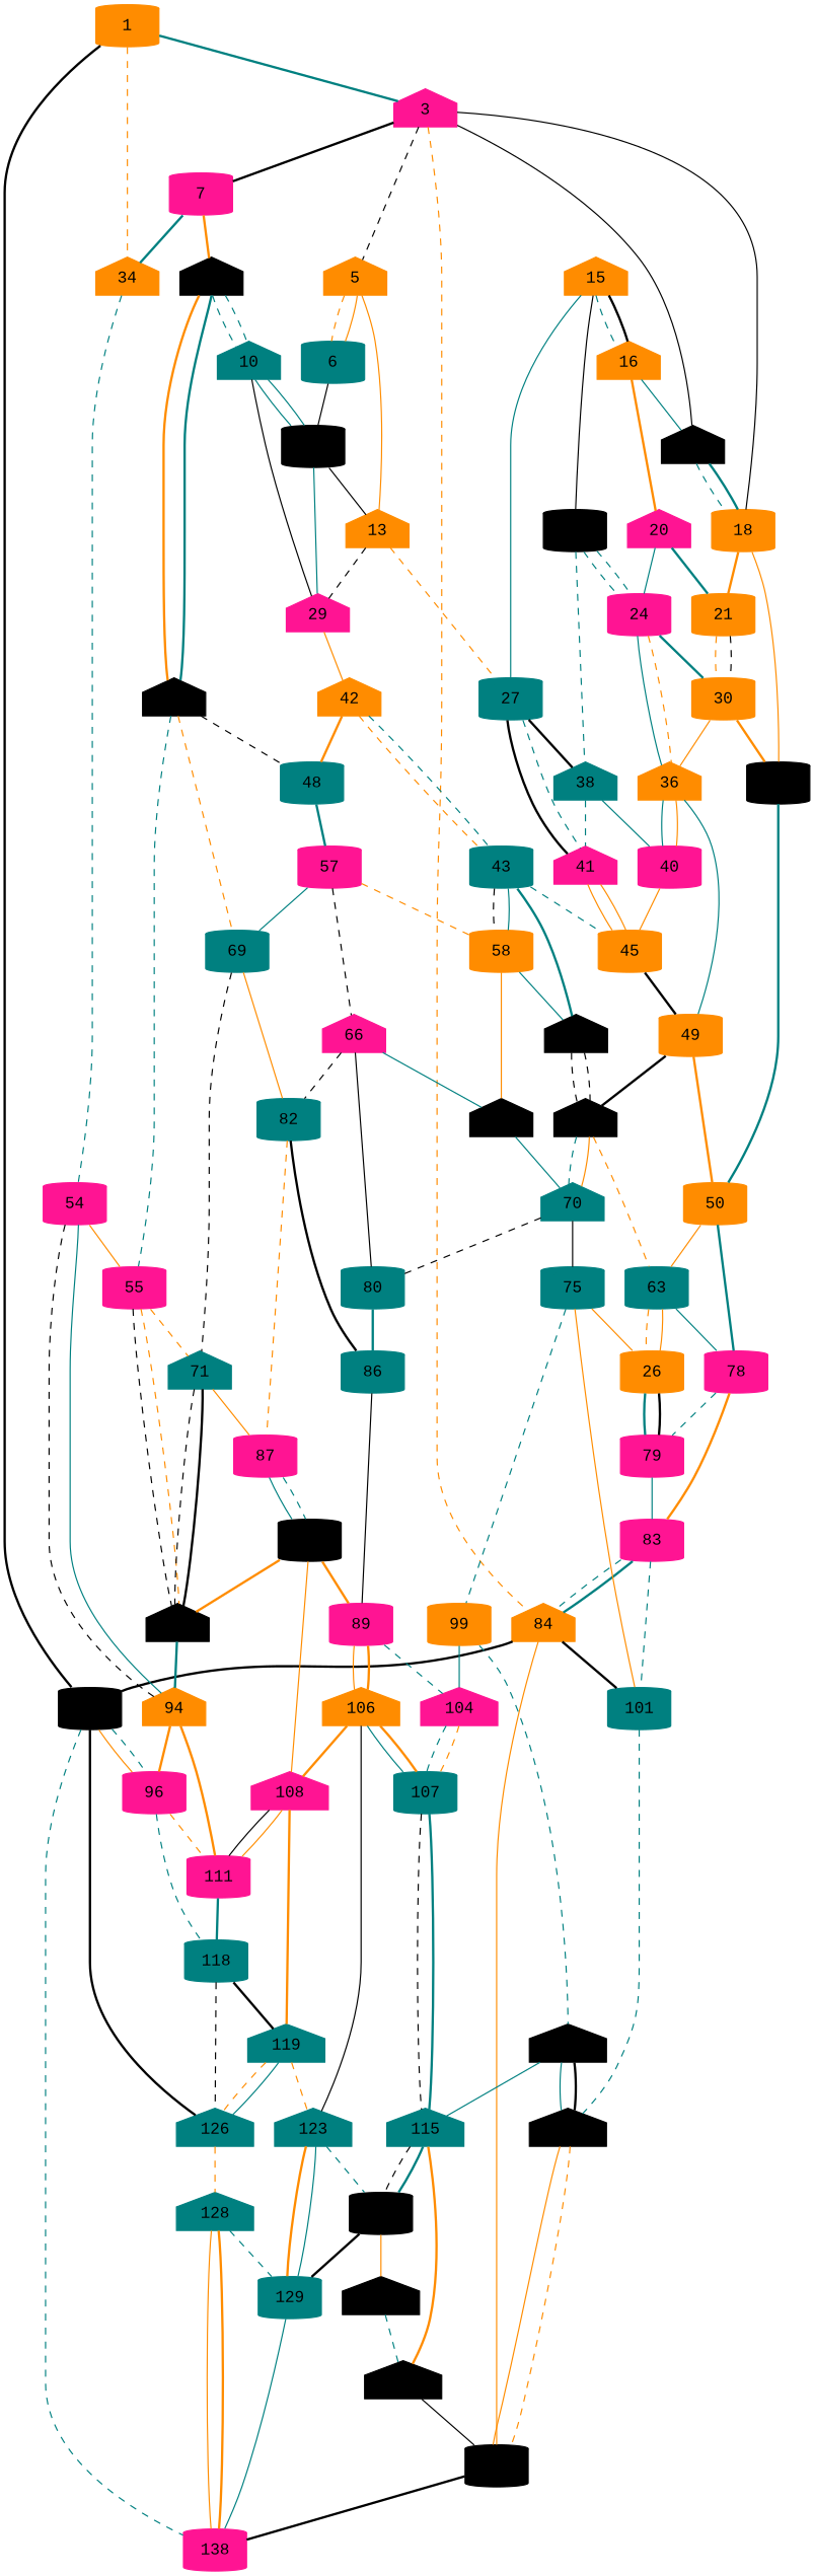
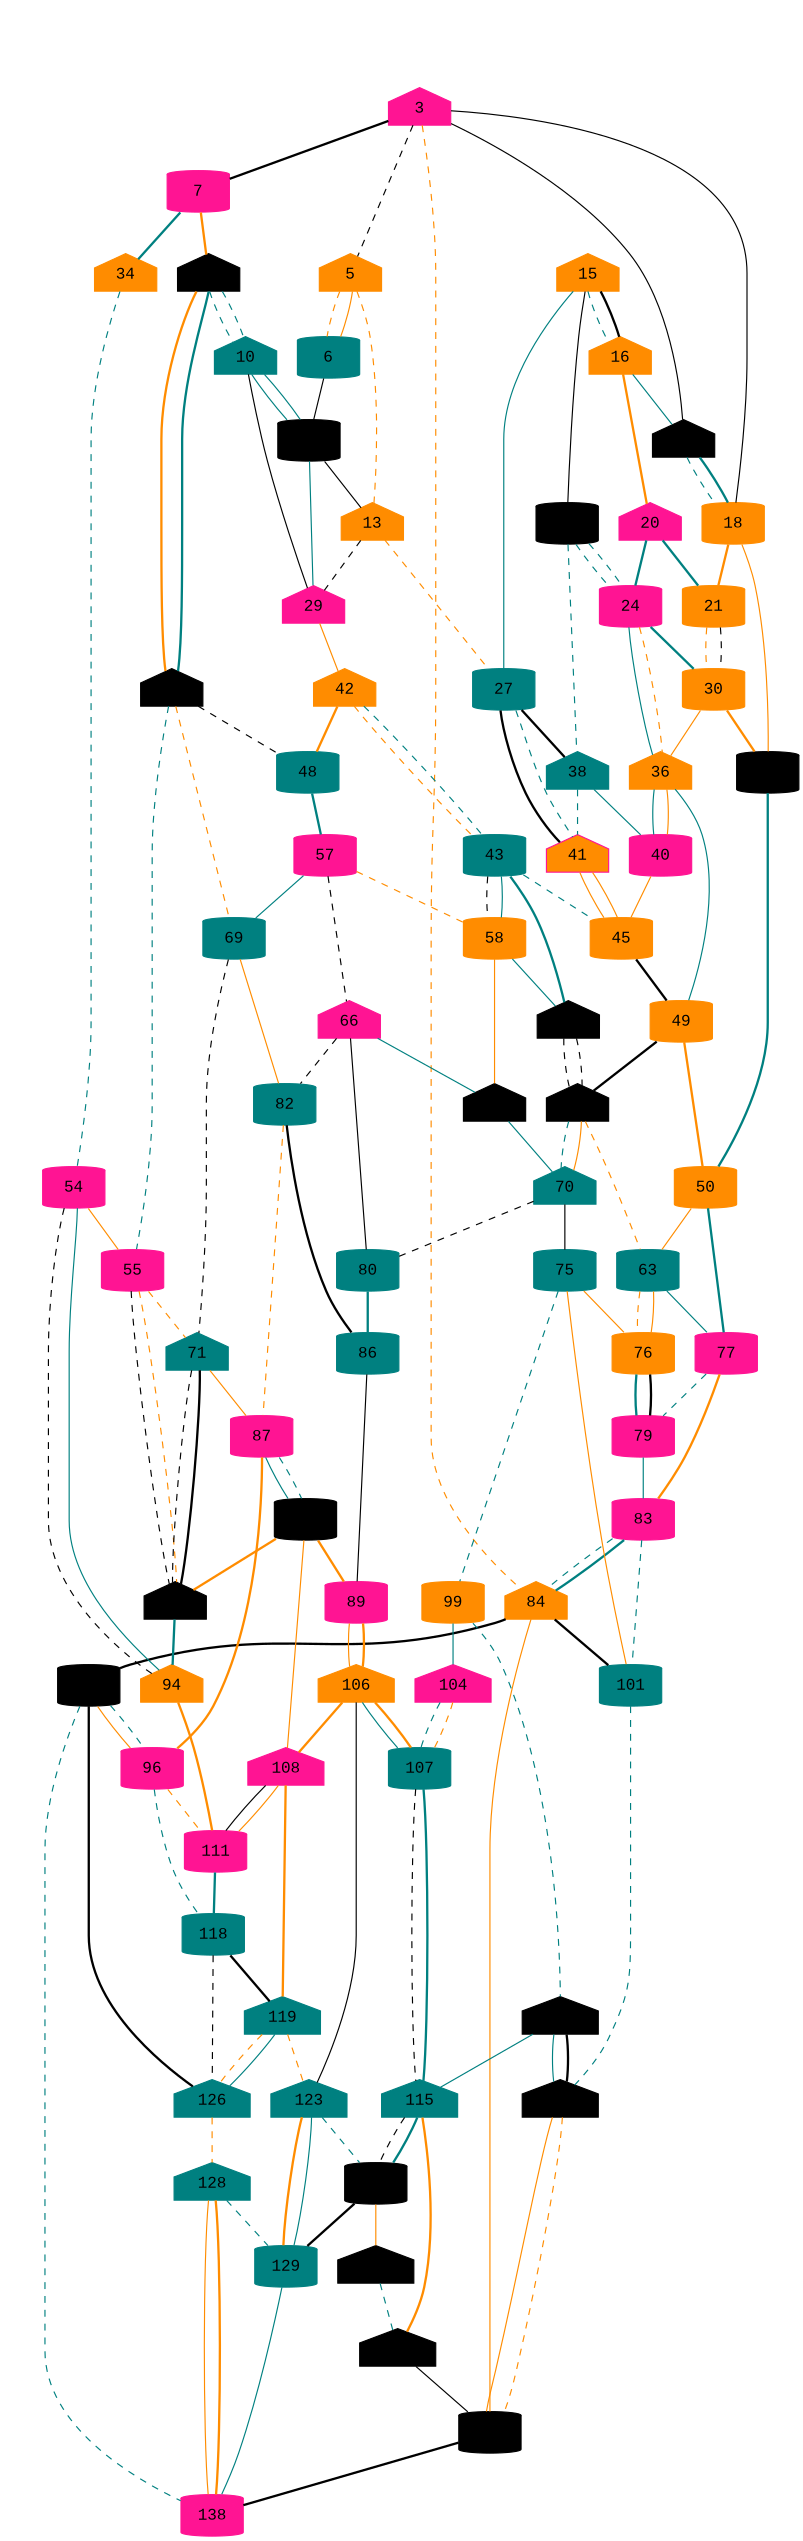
  graph {
    fontname="Liberation Mono"
    node [color=teal fontname="Liberation Mono" shape=cylinder style=filled]
    edge [color=teal fontname="Liberation Mono" style=dashed]
-   1 [color=darkorange super="+2"]
    3 [color=deeppink shape=house super="+4"]
    34 [color=darkorange shape=house super="+35"]
    95 [color=black super="+139"]
    7 [color=deeppink super="+8"]
    5 [color=darkorange shape=house super="+14"]
    17 [color=black shape=house]
    18 [color=darkorange super="+19"]
    84 [color=darkorange shape=house super="+136"]
    9 [color=black shape=house]
    54 [color=deeppink]
    96 [color=deeppink super="+121"]
    126 [shape=house super="+127"]
    138 [color=deeppink super="+140"]
    6
    13 [color=darkorange shape=house super="+26"]
    21 [color=darkorange]
    32 [color=black]
    101 [super="+102"]
    134 [color=black super="+135"]
    11 [color=black super="+12"]
    29 [color=deeppink shape=house super="+33"]
    27 [super="+28"]
    15 [color=darkorange shape=house super="+22"]
    16 [color=darkorange shape=house]
    23 [color=black]
    10 [shape=house]
    46 [color=black shape=house super="+47"]
    48
    55 [color=deeppink super="+56"]
    69 [super="+73"]
    42 [color=darkorange shape=house]
    38 [shape=house super="+39"]
-   41 [color=deeppink shape=house]
+   41 [color=deeppink shape=house fillcolor=darkorange]
    20 [color=deeppink shape=house]
    24 [color=deeppink super="+25"]
    30 [color=darkorange super="+31"]
    50 [color=darkorange super="+51"]
    36 [color=darkorange shape=house super="+37"]
    40 [color=deeppink]
    49 [color=darkorange super="+53"]
    45 [color=darkorange super="+52"]
    43 [super="+44"]
    63 [super="+64"]
-   77 [color=deeppink super="+78" label=78]
+   77 [color=deeppink super="+78"]
    94 [color=darkorange shape=house super="+97"]
    60 [color=black shape=house super="+61"]
    58 [color=darkorange super="+62"]
    59 [color=black shape=house]
    57 [color=deeppink super="+65"]
    68 [color=black shape=house]
    71 [shape=house super="+72"]
    91 [color=black shape=house super="+92"]
    82 [super="+85"]
    66 [color=deeppink shape=house super="+67"]
    70 [shape=house super="+74"]
-   76 [color=darkorange label=26]
+   76 [color=darkorange]
    79 [color=deeppink]
    83 [color=deeppink super="+103"]
    111 [color=deeppink super="+117"]
    87 [color=deeppink]
    80 [super="+81"]
    75 [super="+100"]
    86
    99 [color=darkorange super="+112"]
    88 [color=black super="+93"]
    104 [color=deeppink shape=house super="+105"]
    113 [color=black shape=house]
    114 [color=black shape=house]
    89 [color=deeppink super="+90"]
    106 [color=darkorange shape=house super="+110"]
    108 [color=deeppink shape=house super="+109"]
    119 [shape=house super="+120"]
    107
    123 [shape=house super="+124"]
    118 [super="+122"]
    128 [shape=house]
    115 [shape=house super="+116"]
    125 [color=black super="+130"]
    129 [super="+137"]
    132 [color=black shape=house super="+133"]
    131 [color=black shape=house]
-   1 -- 3 [style=bold]
-   1 -- 34 [color=darkorange]
-   1 -- 95 [color=black style=bold]
    3 -- 7 [color=black style=bold]
    3 -- 5 [color=black]
    3 -- 17 [color=black style=solid]
    3 -- 18 [color=black style=solid]
    3 -- 84 [color=darkorange]
    34 -- 54
    95 -- 96 [color=darkorange style=solid]
    95 -- 96
    95 -- 126 [color=black style=bold]
    95 -- 138
    7 -- 34 [style=bold weight=2]
    7 -- 9 [color=darkorange style=bold]
    5 -- 6 [color=darkorange]
    5 -- 6 [color=darkorange style=solid]
-   5 -- 13 [color=darkorange style=solid]
+   5 -- 13 [color=darkorange]
    17 -- 18
    17 -- 18 [style=bold]
    18 -- 21 [color=darkorange style=bold]
    18 -- 32 [color=darkorange style=solid]
    84 -- 95 [color=black style=bold]
    84 -- 101 [color=black style=bold]
    84 -- 134 [color=darkorange style=solid]
    9 -- 10
    9 -- 10
    9 -- 46 [color=darkorange style=bold]
    9 -- 46 [style=bold]
    54 -- 55 [color=darkorange style=solid]
    54 -- 94 [color=black]
    54 -- 94 [style=solid]
    96 -- 111 [color=darkorange]
    96 -- 118
    126 -- 128 [color=darkorange]
    6 -- 11 [color=black style=solid]
    13 -- 29 [color=black]
    13 -- 27 [color=darkorange]
    21 -- 30 [color=darkorange]
    21 -- 30 [color=black]
    32 -- 50 [style=bold]
    101 -- 114
    134 -- 138 [color=black style=bold]
    11 -- 13 [color=black style=solid]
    11 -- 29 [style=solid]
    29 -- 42 [color=darkorange style=solid]
    27 -- 38 [color=black style=bold]
    27 -- 41 [color=black style=bold]
    27 -- 41
    15 -- 27 [style=solid]
    15 -- 16
    15 -- 16 [color=black style=bold]
    15 -- 23 [color=black style=solid]
    16 -- 17 [style=solid]
    16 -- 20 [color=darkorange style=bold]
    23 -- 38
    23 -- 24
    23 -- 24
    10 -- 11 [style=solid]
    10 -- 11 [style=solid]
    10 -- 29 [color=black style=solid]
    46 -- 48 [color=black]
    46 -- 55
    46 -- 69 [color=darkorange]
    48 -- 57 [style=bold]
    55 -- 71 [color=darkorange]
    55 -- 91 [color=black]
    55 -- 91 [color=darkorange]
    69 -- 71 [color=black]
    69 -- 82 [color=darkorange style=solid]
    42 -- 48 [color=darkorange style=bold]
    42 -- 43 [color=darkorange]
    42 -- 43
    38 -- 41
    38 -- 40 [style=solid]
    41 -- 45 [color=darkorange style=solid]
    41 -- 45 [color=darkorange style=solid]
    20 -- 21 [style=bold]
-   20 -- 24 [style=solid]
+   20 -- 24 [style=bold]
    24 -- 30 [style=bold]
    24 -- 36 [style=solid]
    24 -- 36 [color=darkorange]
    30 -- 32 [color=darkorange style=bold]
    30 -- 36 [color=darkorange style=solid]
    50 -- 63 [color=darkorange style=solid]
    50 -- 77 [style=bold]
    36 -- 40 [style=solid]
    36 -- 40 [color=darkorange style=solid]
    36 -- 49 [style=solid]
    40 -- 45 [color=darkorange style=solid]
    49 -- 50 [color=darkorange style=bold]
    49 -- 60 [color=black style=bold]
    45 -- 49 [color=black style=bold]
    43 -- 45
    43 -- 58 [color=black]
    43 -- 58 [style=solid]
    43 -- 59 [style=bold]
    63 -- 77 [style=solid]
    63 -- 76 [color=darkorange]
    63 -- 76 [color=darkorange style=solid]
    77 -- 79
    77 -- 83 [color=darkorange style=bold]
-   94 -- 96 [color=darkorange style=bold]
+   87 -- 96 [color=darkorange style=bold]
    94 -- 111 [color=darkorange style=bold]
    60 -- 63 [color=darkorange]
    60 -- 70
    60 -- 70 [color=darkorange style=solid]
    58 -- 59 [style=solid]
    58 -- 68 [color=darkorange style=solid]
    59 -- 60 [color=black]
    59 -- 60 [color=black]
    57 -- 69 [style=solid]
    57 -- 58 [color=darkorange]
    57 -- 66 [color=black]
    68 -- 70 [style=solid]
    71 -- 91 [color=black]
    71 -- 91 [color=black style=bold]
    71 -- 87 [color=darkorange style=solid]
    91 -- 94 [style=bold]
    82 -- 87 [color=darkorange]
    82 -- 86 [color=black style=bold]
    66 -- 68 [style=solid]
    66 -- 82 [color=black]
    66 -- 80 [color=black style=solid]
    70 -- 80 [color=black]
    70 -- 75 [color=black style=solid]
    76 -- 79 [style=bold]
    76 -- 79 [color=black style=bold]
    79 -- 83 [style=solid]
    83 -- 84
    83 -- 84 [style=bold]
    83 -- 101
    111 -- 118 [style=bold]
    87 -- 88 [style=solid]
    87 -- 88
    80 -- 86 [style=bold]
    75 -- 101 [color=darkorange style=solid]
    75 -- 76 [color=darkorange style=solid]
    75 -- 99
    86 -- 89 [color=black style=solid]
    99 -- 104 [style=solid]
    99 -- 113
    88 -- 91 [color=darkorange style=bold]
    88 -- 89 [color=darkorange style=bold]
    88 -- 108 [color=darkorange style=solid]
    104 -- 107
    104 -- 107 [color=darkorange]
    113 -- 114 [style=solid]
    113 -- 114 [color=black style=bold]
    113 -- 115 [style=solid]
    114 -- 134 [color=darkorange style=solid]
    114 -- 134 [color=darkorange]
-   89 -- 104
    89 -- 106 [color=darkorange style=solid]
    89 -- 106 [color=darkorange style=bold]
    106 -- 108 [color=darkorange style=bold]
    106 -- 107 [style=solid]
    106 -- 107 [color=darkorange style=bold]
    106 -- 123 [color=black style=solid]
    108 -- 111 [color=black style=solid]
    108 -- 111 [color=darkorange style=solid]
    108 -- 119 [color=darkorange style=bold]
    119 -- 126 [color=darkorange]
    119 -- 126 [style=solid]
    119 -- 123 [color=darkorange]
    107 -- 115 [color=black]
    107 -- 115 [style=bold]
    123 -- 125
    123 -- 129 [color=darkorange style=bold]
    123 -- 129 [style=solid]
    118 -- 126 [color=black]
    118 -- 119 [color=black style=bold]
    128 -- 138 [color=darkorange style=solid]
    128 -- 138 [color=darkorange style=bold]
    128 -- 129
    115 -- 125 [color=black]
    115 -- 125 [style=bold]
    115 -- 132 [color=darkorange style=bold]
    125 -- 129 [color=black style=bold]
    125 -- 131 [color=darkorange style=solid]
    129 -- 138 [style=solid]
    132 -- 134 [color=black style=solid]
    131 -- 132 [weight=2]
  }
